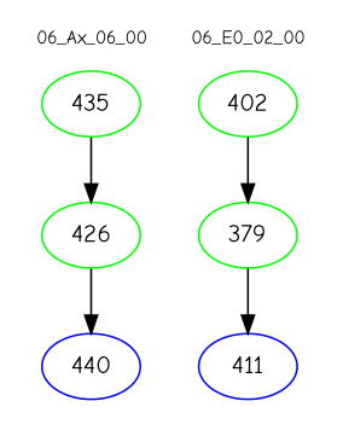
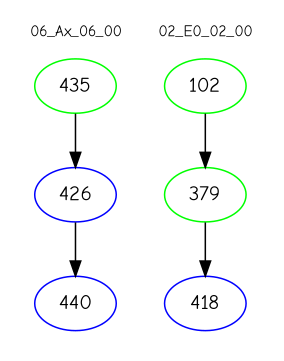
  digraph {
    fontname="Comic Neue"
    node [color=green fontname="Comic Neue"]
    edge [color=black fontname="Comic Neue"]
    n1 [label=435]
-   n2 [label=426]
+   n2 [color=blue label=426]
    n3 [color=blue label=440]
-   n4 [label=402]
+   n4 [label=102]
    n5 [label=379]
-   n6 [color=blue label=411]
+   n6 [color=blue label=418]
    subgraph cluster_1 {
      color=white
      fontsize=10
      label="06_Ax_06_00"
      n1
      n2
      n3
    }
    subgraph cluster_2 {
      color=white
      fontsize=10
-     label="06_E0_02_00"
+     label="02_E0_02_00"
      n4
      n5
      n6
    }
    n1 -> n2
    n2 -> n3
    n4 -> n5
    n5 -> n6
  }
